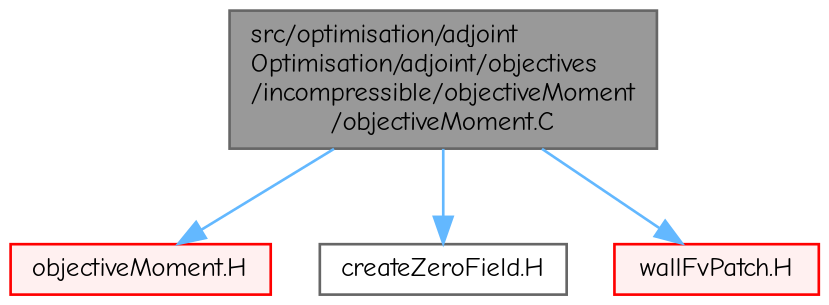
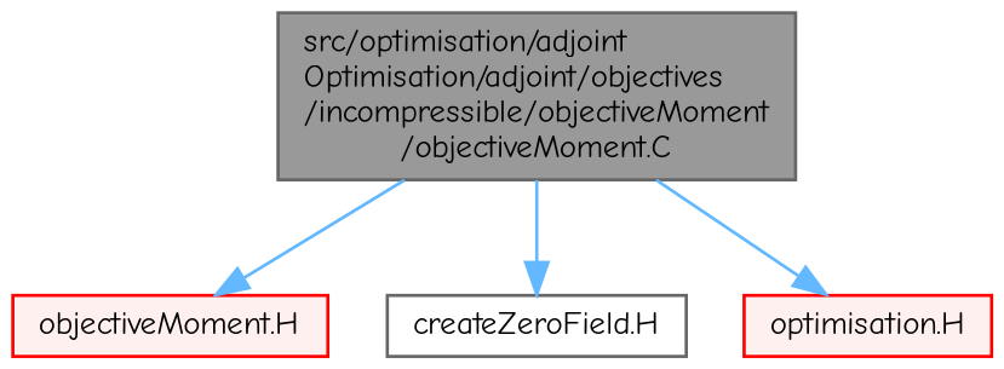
  digraph {
    fontname="Comic Neue"
    node [color=red fillcolor="#FFF0F0" fontname="Comic Neue" fontsize=10 shape=box style=filled]
    edge [color=steelblue1 fontname="Comic Neue" fontsize=10 labelfontname=Helvetica labelfontsize=10 style=solid]
    n1 [color=gray40 fillcolor=grey60 fontcolor=black height=0.2 label="src/optimisation/adjoint\lOptimisation/adjoint/objectives\l/incompressible/objectiveMoment\l/objectiveMoment.C" width=0.4]
    n2 [height=0.2 label="objectiveMoment.H" width=0.4]
    n3 [color=grey40 fillcolor=white height=0.2 label="createZeroField.H" width=0.4]
-   n4 [height=0.2 label="wallFvPatch.H" width=0.4]
+   n4 [height=0.2 label="optimisation.H" width=0.4]
    n1 -> n2
    n1 -> n3
    n1 -> n4
  }
